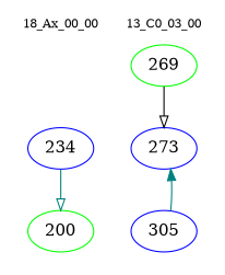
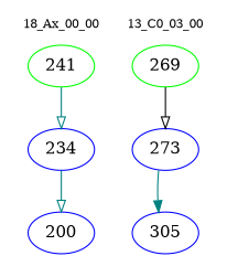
  digraph {
    node [color=blue]
    edge [arrowhead=onormal color=teal]
+   n1 [color=green label=241]
    n2 [label=234]
-   n3 [color=green label=200]
+   n3 [label=200]
    n4 [color=green label=269]
    n5 [label=273]
    n6 [label=305]
    subgraph cluster_1 {
      color=white
      fontsize=10
      label="18_Ax_00_00"
+     n1
      n2
      n3
    }
    subgraph cluster_2 {
      color=white
      fontsize=10
      label="13_C0_03_00"
      n4
      n5
      n6
    }
+   n1 -> n2
    n2 -> n3
    n4 -> n5 [color=black]
-   n6 -> n5 [arrowhead=normal]
+   n5 -> n6 [arrowhead=normal]
  }
